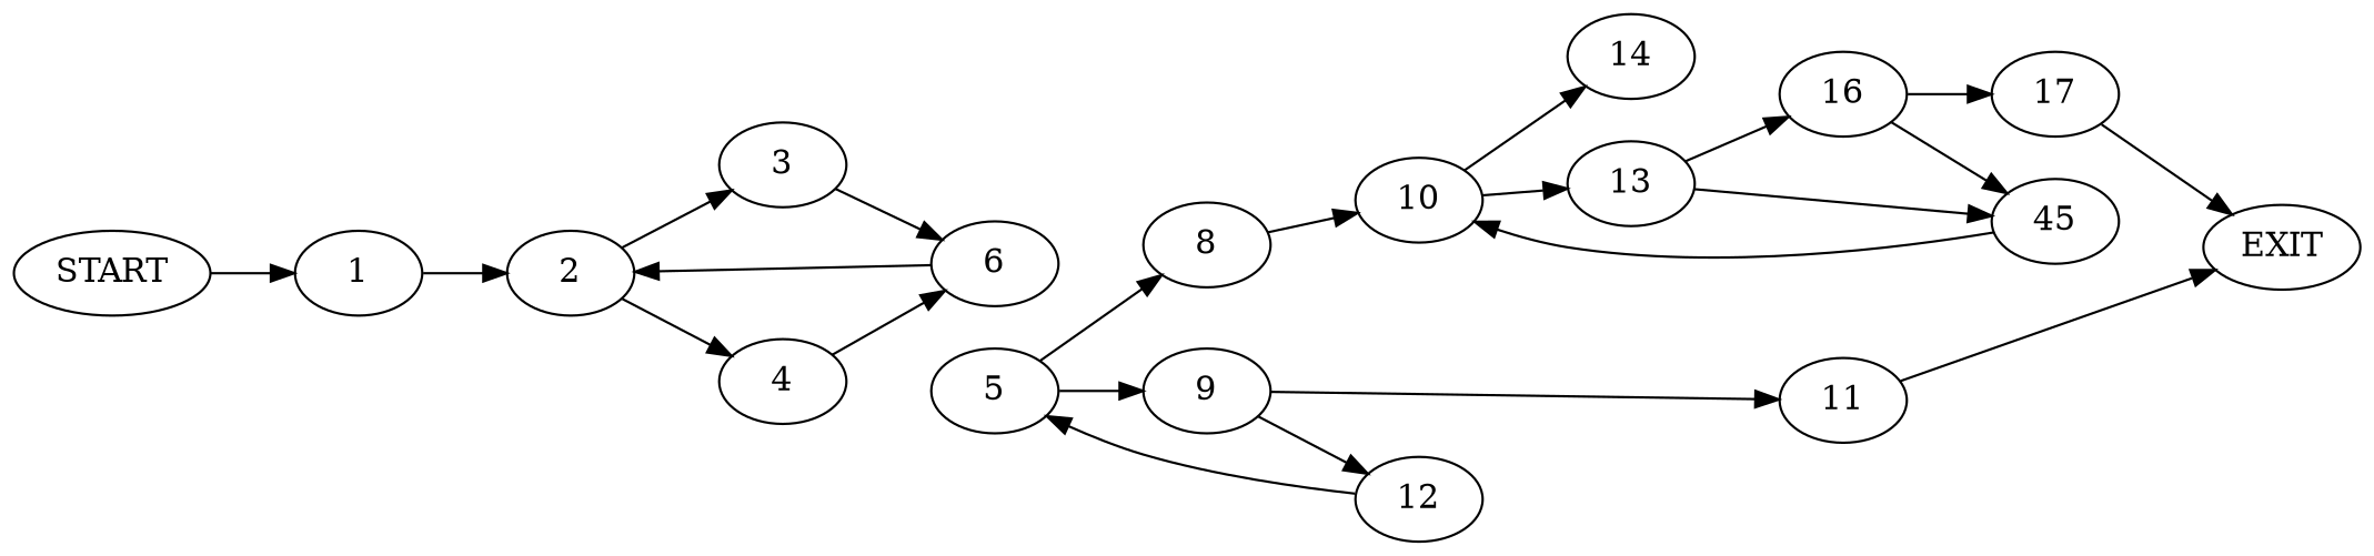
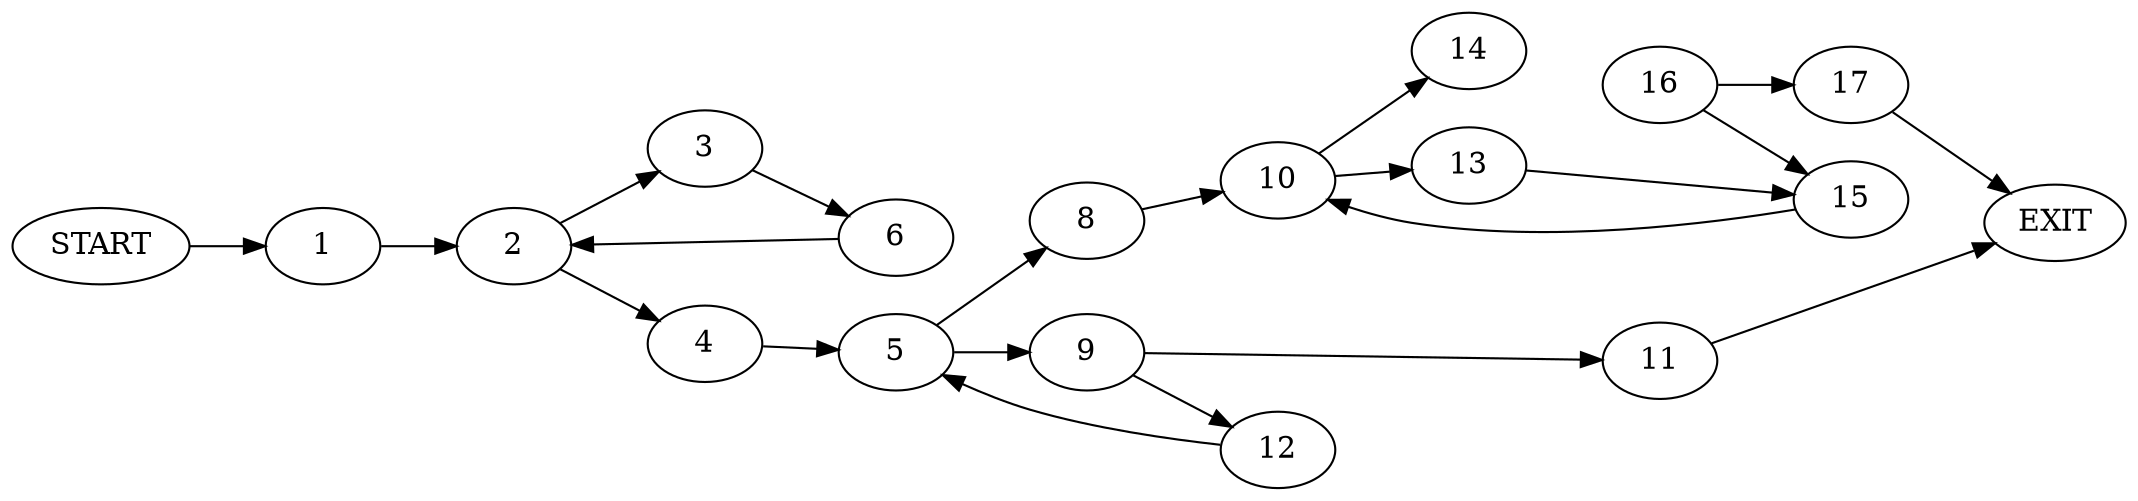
  digraph {
    fontname="DejaVu Serif"
    rankdir=LR
    node [fontname="DejaVu Serif"]
    edge [fontname="DejaVu Serif"]
    n1 [label=START]
    1
    2
    n4 [label=EXIT]
    3
    4
    6
    5
    8
    9
    10
    11
    12
    13
    14
-   15 [label=45]
+   15
    16
    17
    n1 -> 1
    1 -> 2
    2 -> 3
    2 -> 4
    3 -> 6
-   4 -> 6
+   4 -> 5
    6 -> 2
    5 -> 8
    5 -> 9
    8 -> 10
    9 -> 11
    9 -> 12
    10 -> 13
    10 -> 14
    11 -> n4
    12 -> 5
    13 -> 15
-   13 -> 16
    15 -> 10
    16 -> 15
    16 -> 17
    17 -> n4
  }
